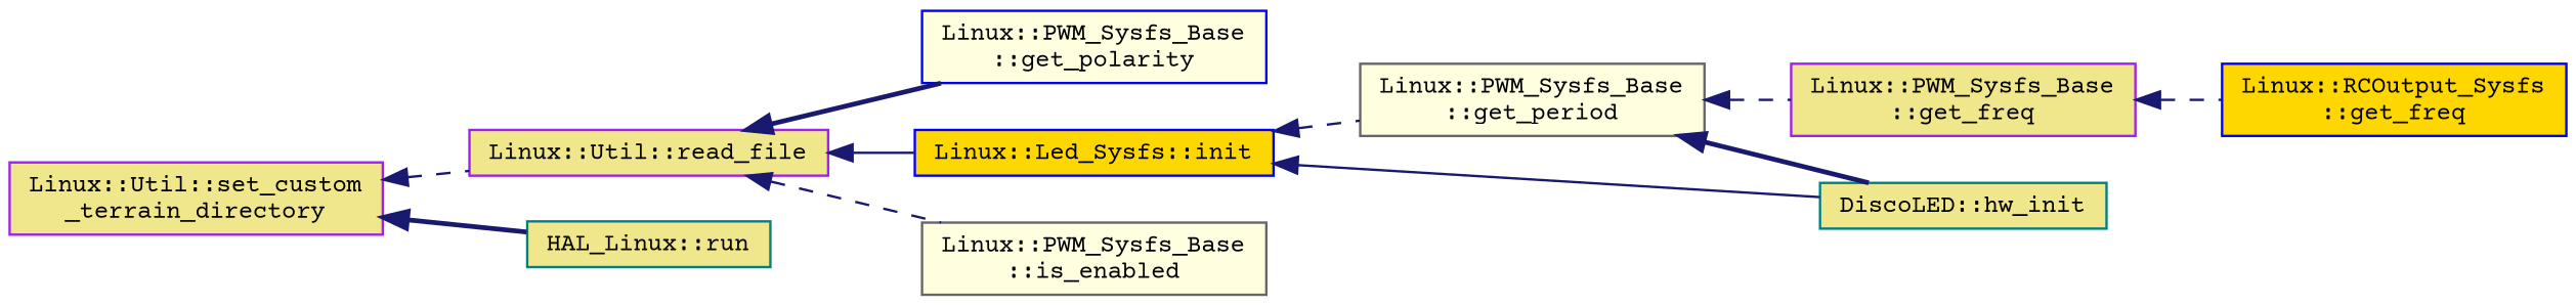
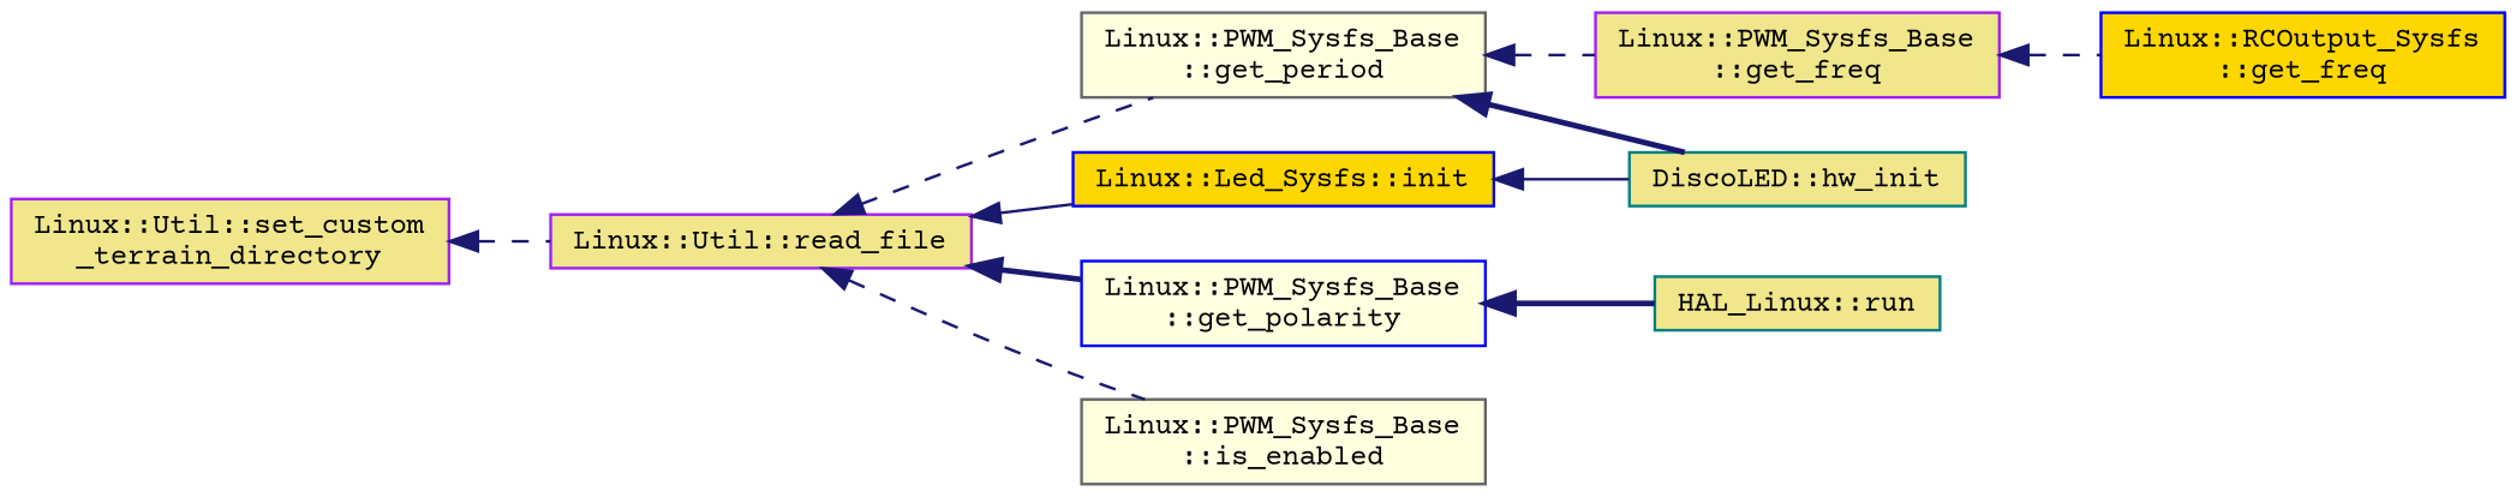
  digraph {
    fontname="Courier Prime"
    rankdir=LR
    node [color=purple fillcolor=khaki fontname="Courier Prime" fontsize=10 shape=record style=filled]
    edge [color=midnightblue dir=back fontname="Courier Prime" fontsize=10 labelfontname=Helvetica labelfontsize=10 style=dashed]
    n1 [fontcolor=black height=0.2 label="Linux::Util::read_file" width=0.4]
    n2 [color=gray40 fillcolor=lightyellow height=0.2 label="Linux::PWM_Sysfs_Base\l::get_period" width=0.4]
    n3 [color=blue fillcolor=lightyellow height=0.2 label="Linux::PWM_Sysfs_Base\l::get_polarity" width=0.4]
    n4 [color=blue fillcolor=gold height=0.2 label="Linux::Led_Sysfs::init" width=0.4]
    n5 [color=gray40 fillcolor=lightyellow height=0.2 label="Linux::PWM_Sysfs_Base\l::is_enabled" width=0.4]
    n6 [height=0.2 label="Linux::PWM_Sysfs_Base\l::get_freq" width=0.4]
    n7 [color=teal height=0.2 label="DiscoLED::hw_init" width=0.4]
    n8 [height=0.2 label="Linux::Util::set_custom\l_terrain_directory" width=0.4]
    n9 [color=teal height=0.2 label="HAL_Linux::run" width=0.4]
    n10 [color=blue fillcolor=gold height=0.2 label="Linux::RCOutput_Sysfs\l::get_freq" width=0.4]
-   n4 -> n2
+   n1 -> n2
    n1 -> n3 [style=bold]
    n1 -> n4 [style=solid]
    n1 -> n5
    n2 -> n6
    n2 -> n7 [style=bold]
    n4 -> n7 [style=solid]
    n6 -> n10
    n8 -> n1
-   n8 -> n9 [style=bold]
+   n3 -> n9 [style=bold]
  }
